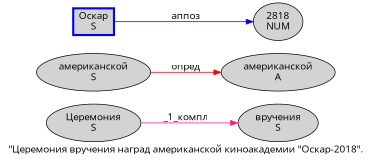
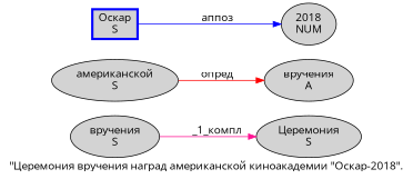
  digraph {
    fontname="Open Sans"
    label="\"Церемония вручения наград американской киноакадемии \"Оскар-2018\"."
    rankdir=LR
    node [fillcolor=lightgray fontname="Open Sans" penwidth=1 shape=ellipse style=filled]
    edge [fontname="Open Sans"]
    n1 [label="Церемония\nS"]
    n2 [label="вручения\nS"]
    n3 [label="американской\nS"]
-   n4 [label="американской\nA"]
+   n4 [label="вручения\nA"]
    n5 [color=blue label="Оскар\nS" penwidth=3 shape=box]
-   n6 [label="2818\nNUM"]
-   n1 -> n2 [color=deeppink label="_1_компл"]
+   n6 [label="2018\nNUM"]
+   n2 -> n1 [color=deeppink label="_1_компл"]
    n3 -> n4 [color=red label="опред"]
    n5 -> n6 [color=blue label="аппоз"]
  }
